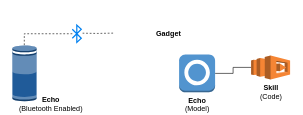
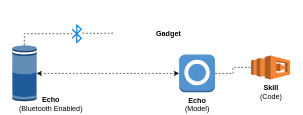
  <mxCell id="0" />
  <mxCell id="1" parent="0" />
+ <mxCell id="2" style="edgeStyle=orthogonalEdgeStyle;rounded=0;orthogonalLoop=1;jettySize=auto;html=1;entryX=0;entryY=0.5;entryDx=0;entryDy=0;entryPerimeter=0;dashed=1;startArrow=classic;startFill=1;" edge="1" parent="1" source="3" target="5"><mxGeometry relative="1" as="geometry" /></mxCell>
  <mxCell id="3" value="&lt;b&gt;Echo&lt;/b&gt; &lt;br&gt;(Bluetooth Enabled)" style="outlineConnect=0;dashed=0;verticalLabelPosition=bottom;verticalAlign=top;align=center;html=1;shape=mxgraph.aws3.echo;fillColor=#205B99;gradientColor=none;labelPosition=right;spacingTop=-16;spacingLeft=6;" vertex="1" parent="1"><mxGeometry x="20" y="75" width="40.5" height="93" as="geometry" /></mxCell>
- <mxCell id="4" style="edgeStyle=orthogonalEdgeStyle;rounded=0;orthogonalLoop=1;jettySize=auto;html=1;entryX=0;entryY=0.5;entryDx=0;entryDy=0;entryPerimeter=0;startArrow=none;startFill=0;endArrow=none;endFill=0;" edge="1" parent="1" source="5" target="9"><mxGeometry relative="1" as="geometry" /></mxCell>
+ <mxCell id="4" style="edgeStyle=orthogonalEdgeStyle;rounded=0;orthogonalLoop=1;jettySize=auto;html=1;entryX=0;entryY=0.5;entryDx=0;entryDy=0;entryPerimeter=0;startArrow=none;startFill=0;endArrow=none;endFill=0;dashed=1;" edge="1" parent="1" source="5" target="9"><mxGeometry relative="1" as="geometry" /></mxCell>
  <mxCell id="5" value="&lt;b&gt;Echo&lt;/b&gt;&lt;br&gt;(Model)" style="outlineConnect=0;dashed=0;verticalLabelPosition=bottom;verticalAlign=top;align=center;html=1;shape=mxgraph.aws3.alexa_skill;fillColor=#5294CF;gradientColor=none;" vertex="1" parent="1"><mxGeometry x="298" y="90" width="60" height="63" as="geometry" /></mxCell>
  <mxCell id="6" style="edgeStyle=orthogonalEdgeStyle;rounded=0;orthogonalLoop=1;jettySize=auto;html=1;entryX=1.144;entryY=0.469;entryDx=0;entryDy=0;entryPerimeter=0;startArrow=none;startFill=0;endArrow=none;endFill=0;dashed=1;" edge="1" parent="1" target="8"><mxGeometry relative="1" as="geometry"><mxPoint x="188" y="54.379" as="sourcePoint" /></mxGeometry></mxCell>
  <mxCell id="7" style="edgeStyle=orthogonalEdgeStyle;rounded=0;orthogonalLoop=1;jettySize=auto;html=1;dashed=1;startArrow=none;startFill=0;endArrow=none;endFill=0;" edge="1" parent="1" source="8" target="3"><mxGeometry relative="1" as="geometry"><Array as="points"><mxPoint x="40" y="55" /></Array></mxGeometry></mxCell>
  <mxCell id="8" value="" style="html=1;verticalLabelPosition=bottom;align=center;labelBackgroundColor=#ffffff;verticalAlign=top;strokeWidth=2;strokeColor=#0080F0;shadow=0;dashed=0;shape=mxgraph.ios7.icons.bluetooth;pointerEvents=1" vertex="1" parent="1"><mxGeometry x="120" y="41" width="15" height="28.8" as="geometry" /></mxCell>
  <mxCell id="9" value="&lt;b&gt;Skill&lt;/b&gt; &lt;br&gt;(Code)" style="outlineConnect=0;dashed=0;verticalLabelPosition=bottom;verticalAlign=top;align=center;html=1;shape=mxgraph.aws3.lambda;fillColor=#F58534;gradientColor=none;" vertex="1" parent="1"><mxGeometry x="418" y="91.5" width="65" height="40" as="geometry" /></mxCell>
  <mxCell id="10" value="&lt;b&gt;Gadget&lt;/b&gt;" style="shape=image;html=1;verticalAlign=middle;verticalLabelPosition=middle;labelBackgroundColor=#ffffff;imageAspect=0;aspect=fixed;image=https://cdn2.iconfinder.com/data/icons/laundry-18/64/Laundry-14-128.png;align=left;labelPosition=right;" vertex="1" parent="1"><mxGeometry x="188" y="20" width="70" height="70" as="geometry" /></mxCell>
